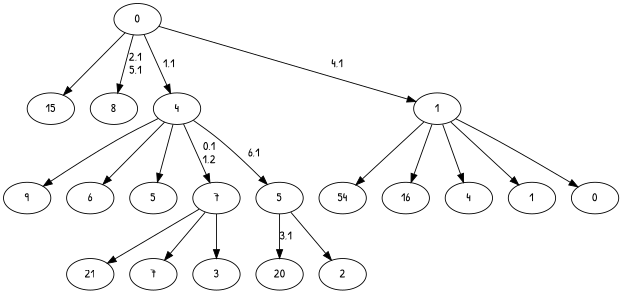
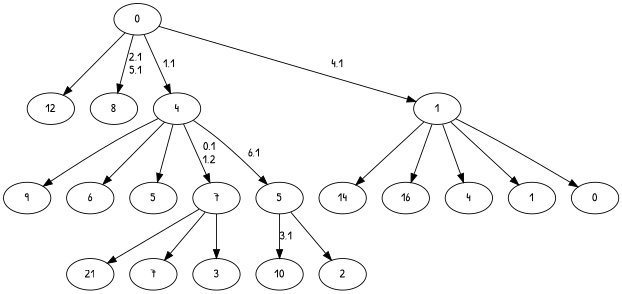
  digraph {
    fontname="Patrick Hand"
    node [fontname="Patrick Hand"]
    edge [fontname="Patrick Hand"]
-   n1 [label=54]
+   n1 [label=14]
    n2 [label=16]
-   n3 [label=15]
+   n3 [label=12]
    n4 [label=21]
-   n5 [label=20]
+   n5 [label=10]
    n6 [label=9]
    n7 [label=8]
    n8 [label=7]
    n9 [label=6]
    n10 [label=5]
    n11 [label=4]
    n12 [label=3]
    7
    n14 [label=2]
    5
    4
    n17 [label=1]
    n18 [label=0]
    1
    0
    7 -> n4
    7 -> n8
    7 -> n12
    5 -> n5 [label="3,1"]
    5 -> n14
    4 -> n6
    4 -> n9
    4 -> n10
    4 -> 7 [label="0,1\n1,2"]
    4 -> 5 [label="6,1"]
    1 -> n1
    1 -> n2
    1 -> n11
    1 -> n17
    1 -> n18
    0 -> n3
    0 -> n7 [label="2,1\n5,1"]
    0 -> 4 [label="1,1"]
    0 -> 1 [label="4,1"]
  }
